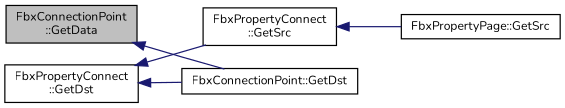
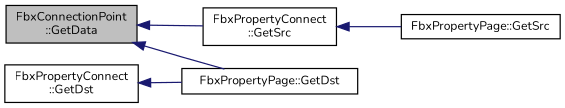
  digraph {
    fontname=Nunito
    rankdir=LR
    node [color=black fillcolor=white fontname=Nunito fontsize=10 shape=record style=filled]
    edge [color=midnightblue dir=back fontname=Nunito fontsize=10 labelfontname=Helvetica labelfontsize=10 style=solid]
    n1 [fillcolor=grey75 fontcolor=black height=0.2 label="FbxConnectionPoint\l::GetData" width=0.4]
    n2 [height=0.2 label="FbxPropertyConnect\l::GetSrc" width=0.4]
-   n3 [height=0.2 label="FbxConnectionPoint::GetDst" width=0.4]
+   n3 [height=0.2 label="FbxPropertyPage::GetDst" width=0.4]
    n4 [height=0.2 label="FbxPropertyPage::GetSrc" width=0.4]
    n5 [height=0.2 label="FbxPropertyConnect\l::GetDst" width=0.4]
-   n5 -> n2
+   n1 -> n2
    n1 -> n3
    n2 -> n4
    n5 -> n3
  }
